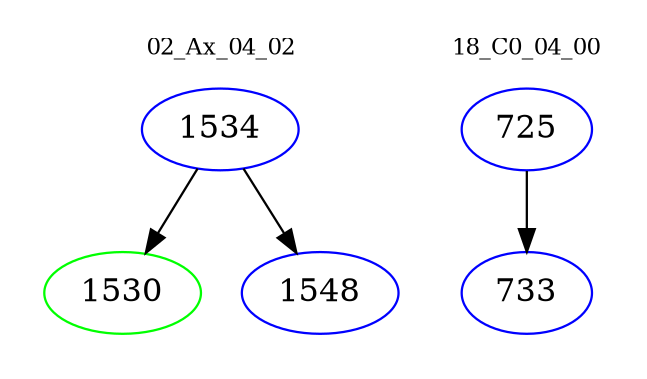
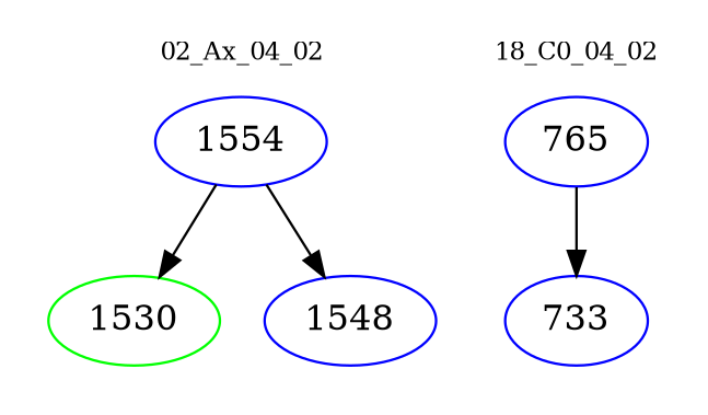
  digraph {
    node [color=blue]
    edge [color=black]
-   n1 [label=1534]
+   n1 [label=1554]
    n2 [color=green label=1530]
    n3 [label=1548]
-   n4 [label=725]
+   n4 [label=765]
    n5 [label=733]
    subgraph cluster_1 {
      color=white
      fontsize=10
      label="02_Ax_04_02"
      n1
      n2
      n3
    }
    subgraph cluster_2 {
      color=white
      fontsize=10
-     label="18_C0_04_00"
+     label="18_C0_04_02"
      n4
      n5
    }
    n1 -> n2
    n1 -> n3
    n4 -> n5
  }
